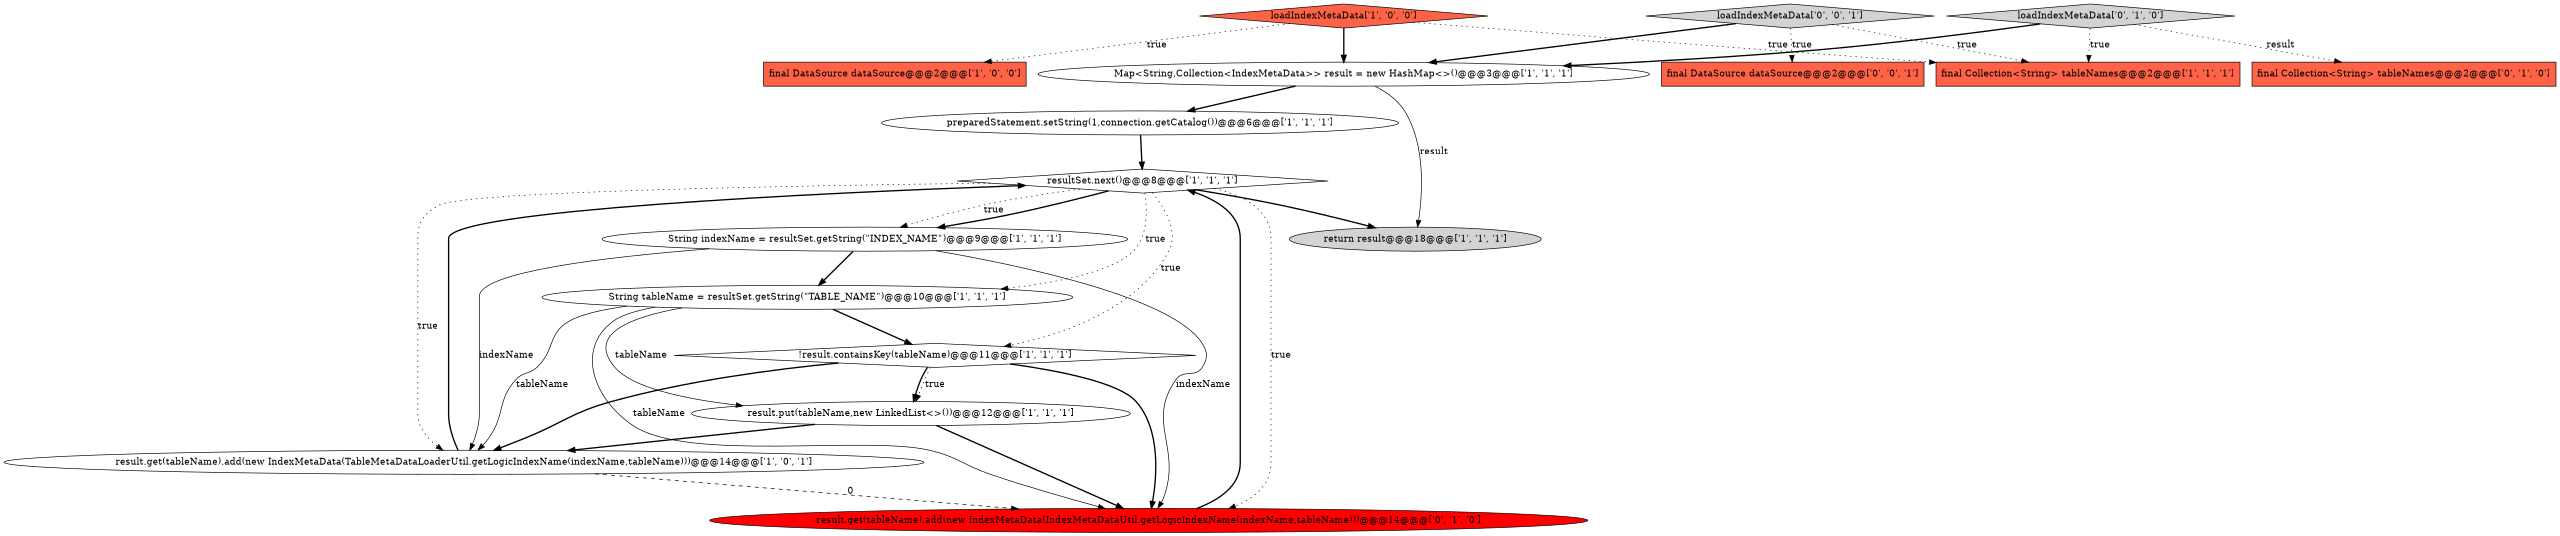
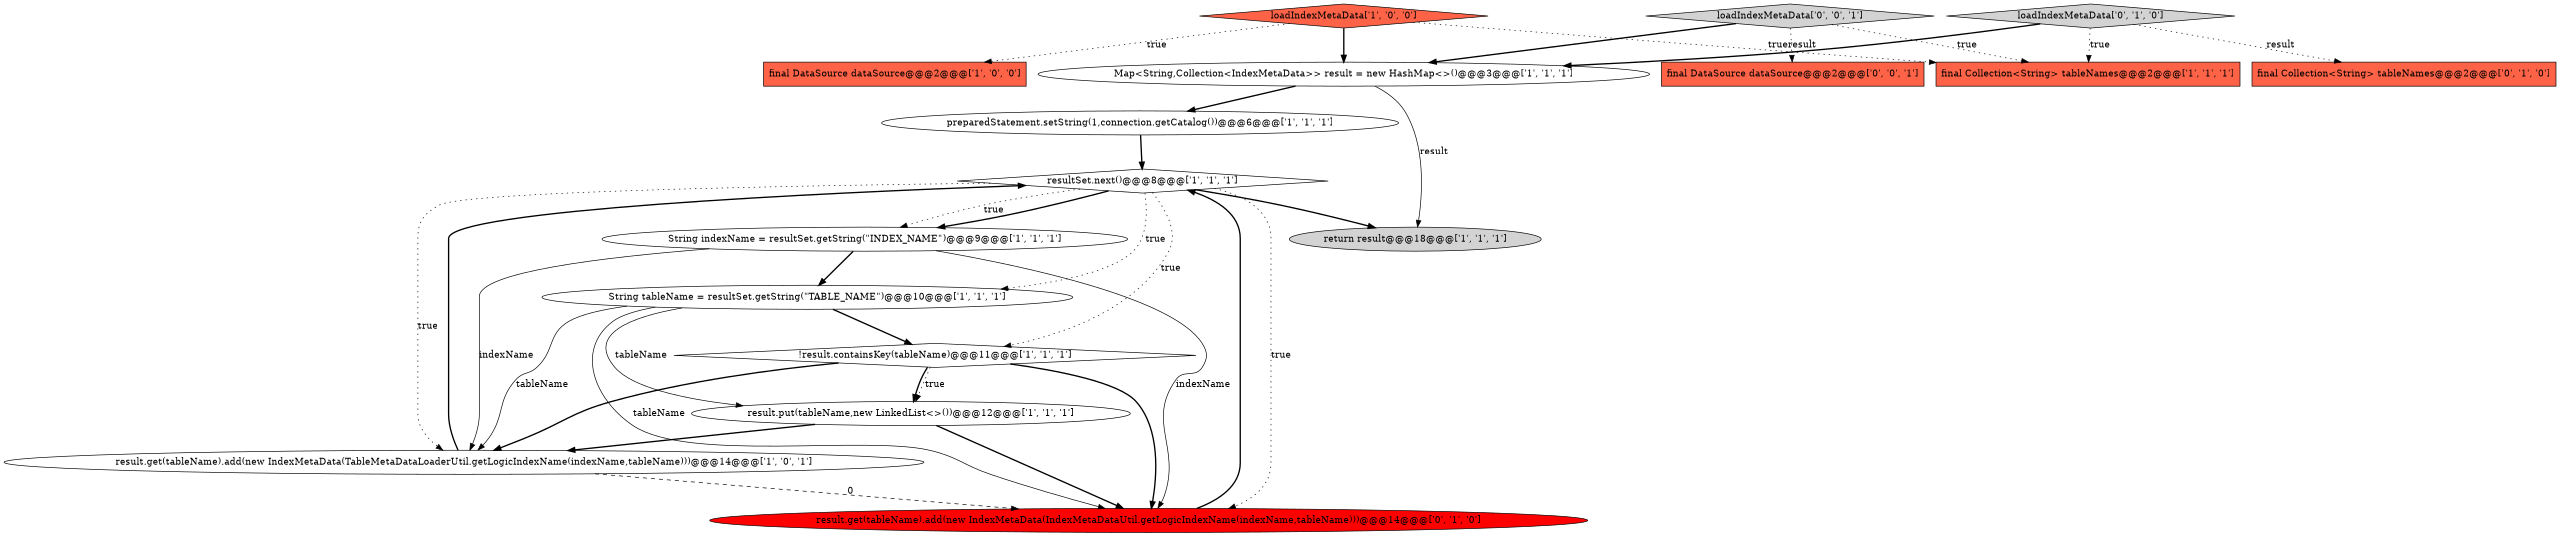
  digraph {
    node [fillcolor=white shape=ellipse style=filled]
    edge [style=bold]
    n1 [label="preparedStatement.setString(1,connection.getCatalog())@@@6@@@['1', '1', '1']"]
    n2 [label="resultSet.next()@@@8@@@['1', '1', '1']" shape=diamond]
    n3 [label="String tableName = resultSet.getString(\"TABLE_NAME\")@@@10@@@['1', '1', '1']"]
    n4 [fillcolor=red label="result.get(tableName).add(new IndexMetaData(IndexMetaDataUtil.getLogicIndexName(indexName,tableName)))@@@14@@@['0', '1', '0']"]
    n5 [label="!result.containsKey(tableName)@@@11@@@['1', '1', '1']" shape=diamond]
    n6 [label="result.get(tableName).add(new IndexMetaData(TableMetaDataLoaderUtil.getLogicIndexName(indexName,tableName)))@@@14@@@['1', '0', '1']"]
    n7 [fillcolor=lightgray label="return result@@@18@@@['1', '1', '1']"]
    n8 [label="String indexName = resultSet.getString(\"INDEX_NAME\")@@@9@@@['1', '1', '1']"]
    n9 [label="result.put(tableName,new LinkedList<>())@@@12@@@['1', '1', '1']"]
    n10 [fillcolor=tomato label="final DataSource dataSource@@@2@@@['1', '0', '0']" shape=box]
    n11 [label="Map<String,Collection<IndexMetaData>> result = new HashMap<>()@@@3@@@['1', '1', '1']"]
    n12 [fillcolor=tomato label="loadIndexMetaData['1', '0', '0']" shape=diamond]
    n13 [fillcolor=tomato label="final Collection<String> tableNames@@@2@@@['1', '1', '1']" shape=box]
    n14 [fillcolor=lightgray label="loadIndexMetaData['0', '0', '1']" shape=diamond]
    n15 [fillcolor=tomato label="final DataSource dataSource@@@2@@@['0', '0', '1']" shape=box]
    n16 [fillcolor=tomato label="final Collection<String> tableNames@@@2@@@['0', '1', '0']" shape=box]
    n17 [fillcolor=lightgray label="loadIndexMetaData['0', '1', '0']" shape=diamond]
    n1 -> n2
    n2 -> n3 [label=true style=dotted]
    n2 -> n4 [label=true style=dotted]
    n2 -> n5 [label=true style=dotted]
    n2 -> n6 [label=true style=dotted]
    n2 -> n7
    n2 -> n8
    n2 -> n8 [label=true style=dotted]
    n3 -> n4 [label=tableName style=solid]
    n3 -> n5
    n3 -> n6 [label=tableName style=solid]
    n3 -> n9 [label=tableName style=solid]
    n4 -> n2
    n5 -> n4
    n5 -> n6
    n5 -> n9
    n5 -> n9 [label=true style=dotted]
    n6 -> n2
    n6 -> n4 [label=0 style=dashed]
    n8 -> n3
    n8 -> n4 [label=indexName style=solid]
    n8 -> n6 [label=indexName style=solid]
    n9 -> n4
    n9 -> n6
    n11 -> n1
    n11 -> n7 [label=result style=solid]
    n12 -> n10 [label=true style=dotted]
    n12 -> n11
    n12 -> n13 [label=true style=dotted]
    n14 -> n11
    n14 -> n13 [label=true style=dotted]
-   n14 -> n15 [label=true style=dotted]
+   n14 -> n15 [label=result style=dotted]
    n17 -> n11
    n17 -> n13 [label=true style=dotted]
    n17 -> n16 [label=result style=dotted]
  }
